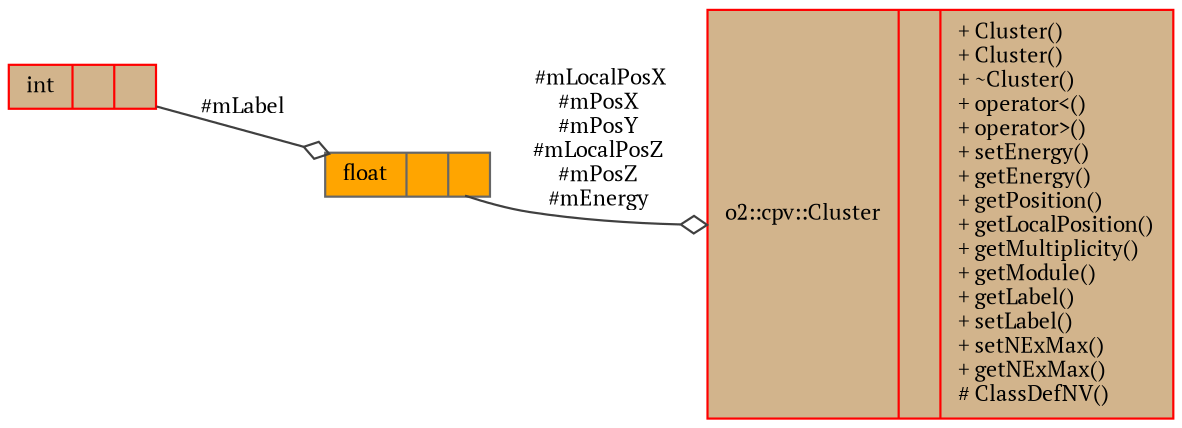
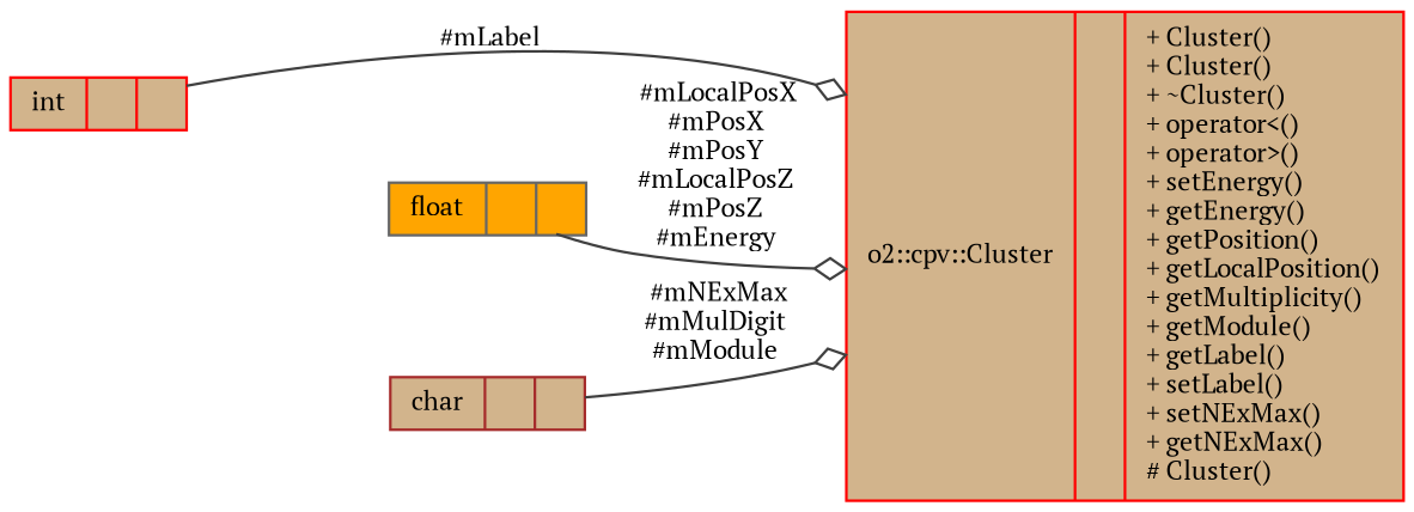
  digraph {
    fontname="PT Serif"
    rankdir=LR
    node [color=red fillcolor=tan fontname="PT Serif" fontsize=10 shape=record style=filled]
    edge [arrowhead=odiamond color=grey25 fontname="PT Serif" fontsize=10 labelfontname=Helvetica labelfontsize=10 style=solid]
-   n1 [fontcolor=black height=0.2 label="{o2::cpv::Cluster\n||+ Cluster()\l+ Cluster()\l+ ~Cluster()\l+ operator\<()\l+ operator\>()\l+ setEnergy()\l+ getEnergy()\l+ getPosition()\l+ getLocalPosition()\l+ getMultiplicity()\l+ getModule()\l+ getLabel()\l+ setLabel()\l+ setNExMax()\l+ getNExMax()\l# ClassDefNV()\l}" width=0.4]
+   n1 [fontcolor=black height=0.2 label="{o2::cpv::Cluster\n||+ Cluster()\l+ Cluster()\l+ ~Cluster()\l+ operator\<()\l+ operator\>()\l+ setEnergy()\l+ getEnergy()\l+ getPosition()\l+ getLocalPosition()\l+ getMultiplicity()\l+ getModule()\l+ getLabel()\l+ setLabel()\l+ setNExMax()\l+ getNExMax()\l# Cluster()\l}" width=0.4]
    n2 [color=gray40 fillcolor=orange height=0.2 label="{float\n||}" width=0.4]
+   n3 [color=brown height=0.2 label="{char\n||}" width=0.4]
    n4 [height=0.2 label="{int\n||}" width=0.4]
    n2 -> n1 [label=" #mLocalPosX\n#mPosX\n#mPosY\n#mLocalPosZ\n#mPosZ\n#mEnergy"]
-   n4 -> n2 [label=" #mLabel"]
+   n3 -> n1 [label=" #mNExMax\n#mMulDigit\n#mModule"]
+   n4 -> n1 [label=" #mLabel"]
  }
